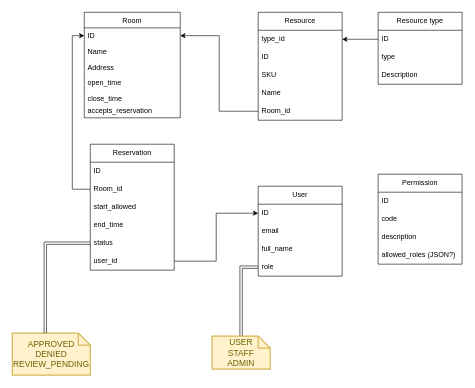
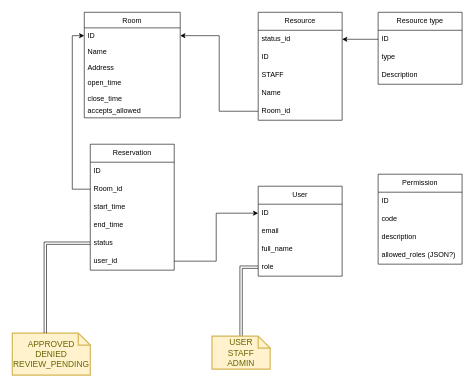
  <mxCell id="0" />
  <mxCell id="1" parent="0" />
  <mxCell id="2" value="Room" style="swimlane;fontStyle=0;align=center;verticalAlign=top;childLayout=stackLayout;horizontal=1;startSize=26;horizontalStack=0;resizeParent=1;resizeLast=0;collapsible=1;marginBottom=0;rounded=0;shadow=0;strokeWidth=1;" parent="1" vertex="1"><mxGeometry x="140" y="20" width="160" height="176" as="geometry"><mxRectangle x="230" y="140" width="160" height="26" as="alternateBounds" /></mxGeometry></mxCell>
  <mxCell id="3" value="ID" style="text;align=left;verticalAlign=top;spacingLeft=4;spacingRight=4;overflow=hidden;rotatable=0;points=[[0,0.5],[1,0.5]];portConstraint=eastwest;" parent="2" vertex="1"><mxGeometry y="26" width="160" height="26" as="geometry" /></mxCell>
  <mxCell id="4" value="Name" style="text;align=left;verticalAlign=top;spacingLeft=4;spacingRight=4;overflow=hidden;rotatable=0;points=[[0,0.5],[1,0.5]];portConstraint=eastwest;rounded=0;shadow=0;html=0;" parent="2" vertex="1"><mxGeometry y="52" width="160" height="26" as="geometry" /></mxCell>
  <mxCell id="5" value="Address" style="text;align=left;verticalAlign=top;spacingLeft=4;spacingRight=4;overflow=hidden;rotatable=0;points=[[0,0.5],[1,0.5]];portConstraint=eastwest;rounded=0;shadow=0;html=0;" parent="2" vertex="1"><mxGeometry y="78" width="160" height="26" as="geometry" /></mxCell>
  <mxCell id="6" value="open_time" style="text;align=left;verticalAlign=top;spacingLeft=4;spacingRight=4;overflow=hidden;rotatable=0;points=[[0,0.5],[1,0.5]];portConstraint=eastwest;rounded=0;shadow=0;html=0;" vertex="1" parent="2"><mxGeometry y="104" width="160" height="26" as="geometry" /></mxCell>
  <mxCell id="7" value="close_time" style="text;align=left;verticalAlign=top;spacingLeft=4;spacingRight=4;overflow=hidden;rotatable=0;points=[[0,0.5],[1,0.5]];portConstraint=eastwest;rounded=0;shadow=0;html=0;" vertex="1" parent="2"><mxGeometry y="130" width="160" height="20" as="geometry" /></mxCell>
- <mxCell id="8" value="accepts_reservation" style="text;align=left;verticalAlign=top;spacingLeft=4;spacingRight=4;overflow=hidden;rotatable=0;points=[[0,0.5],[1,0.5]];portConstraint=eastwest;rounded=0;shadow=0;html=0;" vertex="1" parent="2"><mxGeometry y="150" width="160" height="26" as="geometry" /></mxCell>
+ <mxCell id="8" value="accepts_allowed" style="text;align=left;verticalAlign=top;spacingLeft=4;spacingRight=4;overflow=hidden;rotatable=0;points=[[0,0.5],[1,0.5]];portConstraint=eastwest;rounded=0;shadow=0;html=0;" vertex="1" parent="2"><mxGeometry y="150" width="160" height="26" as="geometry" /></mxCell>
  <mxCell id="9" value="Resource" style="swimlane;fontStyle=0;childLayout=stackLayout;horizontal=1;startSize=30;horizontalStack=0;resizeParent=1;resizeParentMax=0;resizeLast=0;collapsible=1;marginBottom=0;whiteSpace=wrap;html=1;" vertex="1" parent="1"><mxGeometry x="430" y="20" width="140" height="180" as="geometry"><mxRectangle x="430" y="270" width="90" height="30" as="alternateBounds" /></mxGeometry></mxCell>
- <mxCell id="10" value="type_id" style="text;strokeColor=none;fillColor=none;align=left;verticalAlign=middle;spacingLeft=4;spacingRight=4;overflow=hidden;points=[[0,0.5],[1,0.5]];portConstraint=eastwest;rotatable=0;whiteSpace=wrap;html=1;" vertex="1" parent="9"><mxGeometry y="30" width="140" height="30" as="geometry" /></mxCell>
+ <mxCell id="10" value="status_id" style="text;strokeColor=none;fillColor=none;align=left;verticalAlign=middle;spacingLeft=4;spacingRight=4;overflow=hidden;points=[[0,0.5],[1,0.5]];portConstraint=eastwest;rotatable=0;whiteSpace=wrap;html=1;" vertex="1" parent="9"><mxGeometry y="30" width="140" height="30" as="geometry" /></mxCell>
  <mxCell id="11" value="ID" style="text;strokeColor=none;fillColor=none;align=left;verticalAlign=middle;spacingLeft=4;spacingRight=4;overflow=hidden;points=[[0,0.5],[1,0.5]];portConstraint=eastwest;rotatable=0;whiteSpace=wrap;html=1;" vertex="1" parent="9"><mxGeometry y="60" width="140" height="30" as="geometry" /></mxCell>
- <mxCell id="12" value="SKU" style="text;strokeColor=none;fillColor=none;align=left;verticalAlign=middle;spacingLeft=4;spacingRight=4;overflow=hidden;points=[[0,0.5],[1,0.5]];portConstraint=eastwest;rotatable=0;whiteSpace=wrap;html=1;" vertex="1" parent="9"><mxGeometry y="90" width="140" height="30" as="geometry" /></mxCell>
+ <mxCell id="12" value="STAFF" style="text;strokeColor=none;fillColor=none;align=left;verticalAlign=middle;spacingLeft=4;spacingRight=4;overflow=hidden;points=[[0,0.5],[1,0.5]];portConstraint=eastwest;rotatable=0;whiteSpace=wrap;html=1;" vertex="1" parent="9"><mxGeometry y="90" width="140" height="30" as="geometry" /></mxCell>
  <mxCell id="13" value="Name" style="text;strokeColor=none;fillColor=none;align=left;verticalAlign=middle;spacingLeft=4;spacingRight=4;overflow=hidden;points=[[0,0.5],[1,0.5]];portConstraint=eastwest;rotatable=0;whiteSpace=wrap;html=1;" vertex="1" parent="9"><mxGeometry y="120" width="140" height="30" as="geometry" /></mxCell>
  <mxCell id="14" value="Room_id" style="text;strokeColor=none;fillColor=none;align=left;verticalAlign=middle;spacingLeft=4;spacingRight=4;overflow=hidden;points=[[0,0.5],[1,0.5]];portConstraint=eastwest;rotatable=0;whiteSpace=wrap;html=1;" vertex="1" parent="9"><mxGeometry y="150" width="140" height="30" as="geometry" /></mxCell>
  <mxCell id="15" style="edgeStyle=orthogonalEdgeStyle;rounded=0;orthogonalLoop=1;jettySize=auto;html=1;exitX=0;exitY=0.5;exitDx=0;exitDy=0;entryX=1;entryY=0.5;entryDx=0;entryDy=0;" edge="1" parent="1" source="14" target="3"><mxGeometry relative="1" as="geometry" /></mxCell>
  <mxCell id="16" value="Reservation" style="swimlane;fontStyle=0;childLayout=stackLayout;horizontal=1;startSize=30;horizontalStack=0;resizeParent=1;resizeParentMax=0;resizeLast=0;collapsible=1;marginBottom=0;whiteSpace=wrap;html=1;" vertex="1" parent="1"><mxGeometry x="150" y="240" width="140" height="210" as="geometry" /></mxCell>
  <mxCell id="17" value="ID" style="text;strokeColor=none;fillColor=none;align=left;verticalAlign=middle;spacingLeft=4;spacingRight=4;overflow=hidden;points=[[0,0.5],[1,0.5]];portConstraint=eastwest;rotatable=0;whiteSpace=wrap;html=1;" vertex="1" parent="16"><mxGeometry y="30" width="140" height="30" as="geometry" /></mxCell>
  <mxCell id="18" value="Room_id" style="text;strokeColor=none;fillColor=none;align=left;verticalAlign=middle;spacingLeft=4;spacingRight=4;overflow=hidden;points=[[0,0.5],[1,0.5]];portConstraint=eastwest;rotatable=0;whiteSpace=wrap;html=1;" vertex="1" parent="16"><mxGeometry y="60" width="140" height="30" as="geometry" /></mxCell>
- <mxCell id="19" value="start_allowed" style="text;strokeColor=none;fillColor=none;align=left;verticalAlign=middle;spacingLeft=4;spacingRight=4;overflow=hidden;points=[[0,0.5],[1,0.5]];portConstraint=eastwest;rotatable=0;whiteSpace=wrap;html=1;" vertex="1" parent="16"><mxGeometry y="90" width="140" height="30" as="geometry" /></mxCell>
+ <mxCell id="19" value="start_time" style="text;strokeColor=none;fillColor=none;align=left;verticalAlign=middle;spacingLeft=4;spacingRight=4;overflow=hidden;points=[[0,0.5],[1,0.5]];portConstraint=eastwest;rotatable=0;whiteSpace=wrap;html=1;" vertex="1" parent="16"><mxGeometry y="90" width="140" height="30" as="geometry" /></mxCell>
  <mxCell id="20" value="end_time" style="text;strokeColor=none;fillColor=none;align=left;verticalAlign=middle;spacingLeft=4;spacingRight=4;overflow=hidden;points=[[0,0.5],[1,0.5]];portConstraint=eastwest;rotatable=0;whiteSpace=wrap;html=1;" vertex="1" parent="16"><mxGeometry y="120" width="140" height="30" as="geometry" /></mxCell>
  <mxCell id="21" value="status" style="text;strokeColor=none;fillColor=none;align=left;verticalAlign=middle;spacingLeft=4;spacingRight=4;overflow=hidden;points=[[0,0.5],[1,0.5]];portConstraint=eastwest;rotatable=0;whiteSpace=wrap;html=1;" vertex="1" parent="16"><mxGeometry y="150" width="140" height="30" as="geometry" /></mxCell>
  <mxCell id="22" value="user_id" style="text;strokeColor=none;fillColor=none;align=left;verticalAlign=middle;spacingLeft=4;spacingRight=4;overflow=hidden;points=[[0,0.5],[1,0.5]];portConstraint=eastwest;rotatable=0;whiteSpace=wrap;html=1;" vertex="1" parent="16"><mxGeometry y="180" width="140" height="30" as="geometry" /></mxCell>
  <mxCell id="23" style="edgeStyle=orthogonalEdgeStyle;rounded=0;orthogonalLoop=1;jettySize=auto;html=1;entryX=0;entryY=0.5;entryDx=0;entryDy=0;" edge="1" parent="1" source="18" target="3"><mxGeometry relative="1" as="geometry" /></mxCell>
  <mxCell id="24" value="User" style="swimlane;fontStyle=0;childLayout=stackLayout;horizontal=1;startSize=30;horizontalStack=0;resizeParent=1;resizeParentMax=0;resizeLast=0;collapsible=1;marginBottom=0;whiteSpace=wrap;html=1;" vertex="1" parent="1"><mxGeometry x="430" y="310" width="140" height="150" as="geometry" /></mxCell>
  <mxCell id="25" value="ID" style="text;strokeColor=none;fillColor=none;align=left;verticalAlign=middle;spacingLeft=4;spacingRight=4;overflow=hidden;points=[[0,0.5],[1,0.5]];portConstraint=eastwest;rotatable=0;whiteSpace=wrap;html=1;" vertex="1" parent="24"><mxGeometry y="30" width="140" height="30" as="geometry" /></mxCell>
  <mxCell id="26" value="email" style="text;strokeColor=none;fillColor=none;align=left;verticalAlign=middle;spacingLeft=4;spacingRight=4;overflow=hidden;points=[[0,0.5],[1,0.5]];portConstraint=eastwest;rotatable=0;whiteSpace=wrap;html=1;" vertex="1" parent="24"><mxGeometry y="60" width="140" height="30" as="geometry" /></mxCell>
  <mxCell id="27" value="full_name" style="text;strokeColor=none;fillColor=none;align=left;verticalAlign=middle;spacingLeft=4;spacingRight=4;overflow=hidden;points=[[0,0.5],[1,0.5]];portConstraint=eastwest;rotatable=0;whiteSpace=wrap;html=1;" vertex="1" parent="24"><mxGeometry y="90" width="140" height="30" as="geometry" /></mxCell>
  <mxCell id="28" value="role" style="text;strokeColor=none;fillColor=none;align=left;verticalAlign=middle;spacingLeft=4;spacingRight=4;overflow=hidden;points=[[0,0.5],[1,0.5]];portConstraint=eastwest;rotatable=0;whiteSpace=wrap;html=1;" vertex="1" parent="24"><mxGeometry y="120" width="140" height="30" as="geometry" /></mxCell>
  <mxCell id="29" style="edgeStyle=orthogonalEdgeStyle;rounded=0;orthogonalLoop=1;jettySize=auto;html=1;exitX=1;exitY=0.5;exitDx=0;exitDy=0;entryX=0;entryY=0.5;entryDx=0;entryDy=0;" edge="1" parent="1" source="22" target="25"><mxGeometry relative="1" as="geometry" /></mxCell>
  <mxCell id="30" value="Permission" style="swimlane;fontStyle=0;childLayout=stackLayout;horizontal=1;startSize=30;horizontalStack=0;resizeParent=1;resizeParentMax=0;resizeLast=0;collapsible=1;marginBottom=0;whiteSpace=wrap;html=1;" vertex="1" parent="1"><mxGeometry x="630" y="290" width="140" height="150" as="geometry" /></mxCell>
  <mxCell id="31" value="ID" style="text;strokeColor=none;fillColor=none;align=left;verticalAlign=middle;spacingLeft=4;spacingRight=4;overflow=hidden;points=[[0,0.5],[1,0.5]];portConstraint=eastwest;rotatable=0;whiteSpace=wrap;html=1;" vertex="1" parent="30"><mxGeometry y="30" width="140" height="30" as="geometry" /></mxCell>
  <mxCell id="32" value="code" style="text;strokeColor=none;fillColor=none;align=left;verticalAlign=middle;spacingLeft=4;spacingRight=4;overflow=hidden;points=[[0,0.5],[1,0.5]];portConstraint=eastwest;rotatable=0;whiteSpace=wrap;html=1;" vertex="1" parent="30"><mxGeometry y="60" width="140" height="30" as="geometry" /></mxCell>
  <mxCell id="33" value="description" style="text;strokeColor=none;fillColor=none;align=left;verticalAlign=middle;spacingLeft=4;spacingRight=4;overflow=hidden;points=[[0,0.5],[1,0.5]];portConstraint=eastwest;rotatable=0;whiteSpace=wrap;html=1;" vertex="1" parent="30"><mxGeometry y="90" width="140" height="30" as="geometry" /></mxCell>
  <mxCell id="34" value="allowed_roles (JSON?)" style="text;strokeColor=none;fillColor=none;align=left;verticalAlign=middle;spacingLeft=4;spacingRight=4;overflow=hidden;points=[[0,0.5],[1,0.5]];portConstraint=eastwest;rotatable=0;whiteSpace=wrap;html=1;" vertex="1" parent="30"><mxGeometry y="120" width="140" height="30" as="geometry" /></mxCell>
  <mxCell id="35" value="APPROVED&lt;div&gt;DENIED&lt;/div&gt;&lt;div&gt;REVIEW_PENDING&lt;/div&gt;" style="shape=note;strokeWidth=2;fontSize=14;size=20;whiteSpace=wrap;html=1;fillColor=#fff2cc;strokeColor=#d6b656;fontColor=#666600;" vertex="1" parent="1"><mxGeometry x="20" y="555" width="130" height="70" as="geometry" /></mxCell>
  <mxCell id="36" style="edgeStyle=orthogonalEdgeStyle;rounded=0;orthogonalLoop=1;jettySize=auto;html=1;entryX=0;entryY=0;entryDx=55;entryDy=0;entryPerimeter=0;shape=link;" edge="1" parent="1" source="21" target="35"><mxGeometry relative="1" as="geometry" /></mxCell>
  <mxCell id="37" style="edgeStyle=orthogonalEdgeStyle;rounded=0;orthogonalLoop=1;jettySize=auto;html=1;exitX=0.5;exitY=0;exitDx=0;exitDy=0;exitPerimeter=0;entryX=0;entryY=0.5;entryDx=0;entryDy=0;shape=link;" edge="1" parent="1" source="38" target="28"><mxGeometry relative="1" as="geometry" /></mxCell>
  <mxCell id="38" value="USER&lt;div&gt;STAFF&lt;/div&gt;&lt;div&gt;ADMIN&lt;/div&gt;" style="shape=note;strokeWidth=2;fontSize=14;size=20;whiteSpace=wrap;html=1;fillColor=#fff2cc;strokeColor=#d6b656;fontColor=#666600;" vertex="1" parent="1"><mxGeometry x="353" y="560" width="97" height="55" as="geometry" /></mxCell>
  <mxCell id="39" value="Resource type" style="swimlane;fontStyle=0;childLayout=stackLayout;horizontal=1;startSize=30;horizontalStack=0;resizeParent=1;resizeParentMax=0;resizeLast=0;collapsible=1;marginBottom=0;whiteSpace=wrap;html=1;" vertex="1" parent="1"><mxGeometry x="630" y="20" width="140" height="120" as="geometry" /></mxCell>
  <mxCell id="40" value="ID" style="text;strokeColor=none;fillColor=none;align=left;verticalAlign=middle;spacingLeft=4;spacingRight=4;overflow=hidden;points=[[0,0.5],[1,0.5]];portConstraint=eastwest;rotatable=0;whiteSpace=wrap;html=1;" vertex="1" parent="39"><mxGeometry y="30" width="140" height="30" as="geometry" /></mxCell>
  <mxCell id="41" value="type" style="text;strokeColor=none;fillColor=none;align=left;verticalAlign=middle;spacingLeft=4;spacingRight=4;overflow=hidden;points=[[0,0.5],[1,0.5]];portConstraint=eastwest;rotatable=0;whiteSpace=wrap;html=1;" vertex="1" parent="39"><mxGeometry y="60" width="140" height="30" as="geometry" /></mxCell>
  <mxCell id="42" value="Description" style="text;strokeColor=none;fillColor=none;align=left;verticalAlign=middle;spacingLeft=4;spacingRight=4;overflow=hidden;points=[[0,0.5],[1,0.5]];portConstraint=eastwest;rotatable=0;whiteSpace=wrap;html=1;" vertex="1" parent="39"><mxGeometry y="90" width="140" height="30" as="geometry" /></mxCell>
  <mxCell id="43" style="edgeStyle=orthogonalEdgeStyle;rounded=0;orthogonalLoop=1;jettySize=auto;html=1;" edge="1" parent="1" source="40" target="10"><mxGeometry relative="1" as="geometry" /></mxCell>
